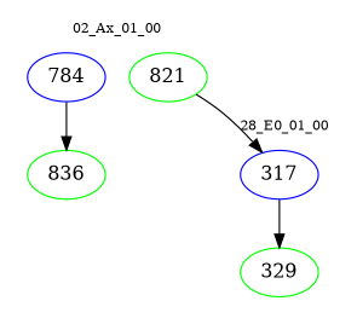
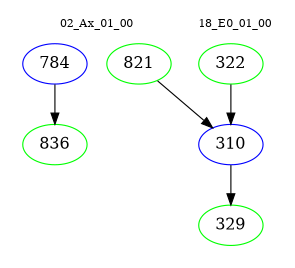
  digraph {
    fontname="DejaVu Serif"
    node [color=green fontname="DejaVu Serif"]
    edge [color=black fontname="DejaVu Serif"]
    n1 [label=821]
    n2 [color=blue label=784]
    n3 [label=836]
-   n5 [color=blue label=317]
+   n4 [label=322]
+   n5 [color=blue label=310]
    n6 [label=329]
    subgraph cluster_1 {
      color=white
      fontsize=10
      label="02_Ax_01_00"
      n1
      n2
      n3
    }
    subgraph cluster_2 {
      color=white
      fontsize=10
-     label="28_E0_01_00"
+     label="18_E0_01_00"
+     n4
      n5
      n6
    }
    n1 -> n5
    n2 -> n3
+   n4 -> n5
    n5 -> n6
  }
